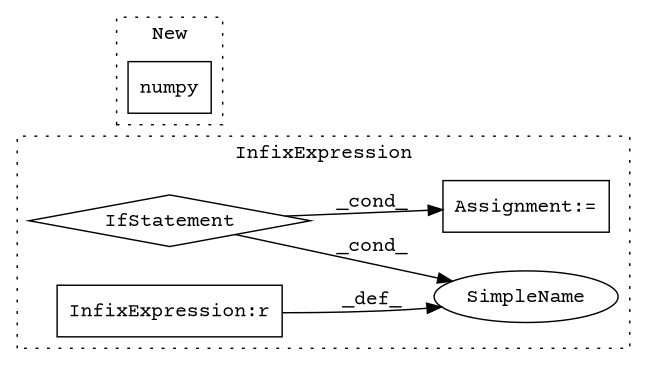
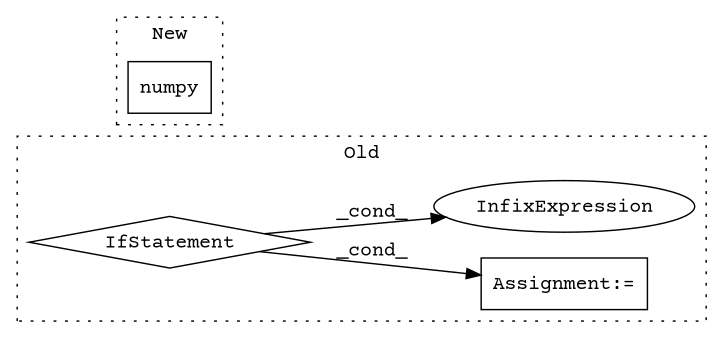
  digraph {
    fontname="Courier Prime"
    rankdir=LR
    node [fontname="Courier Prime" shape=box]
    edge [fontname="Courier Prime"]
    n1 [a=25 l="4,2" label=IfStatement s="939,969" shape=diamond]
    n2 [a=7 l=1 label="Assignment:=" s=985]
-   n3 [a=42 label=SimpleName shape=ellipse]
-   n4 [a=27 l=4 label="InfixExpression:r" s=948]
+   n3 [a=42 label=InfixExpression shape=ellipse]
    n5 [a=32 l=7 label=numpy s=1230]
    subgraph cluster_1 {
-     label=InfixExpression
+     label=Old
      style=dotted
      n1
      n2
      n3
-     n4
    }
    subgraph cluster_2 {
      label=New
      style=dotted
      n5
    }
    n1 -> n2 [label=_cond_]
    n1 -> n3 [label=_cond_]
-   n4 -> n3 [label=_def_]
  }
